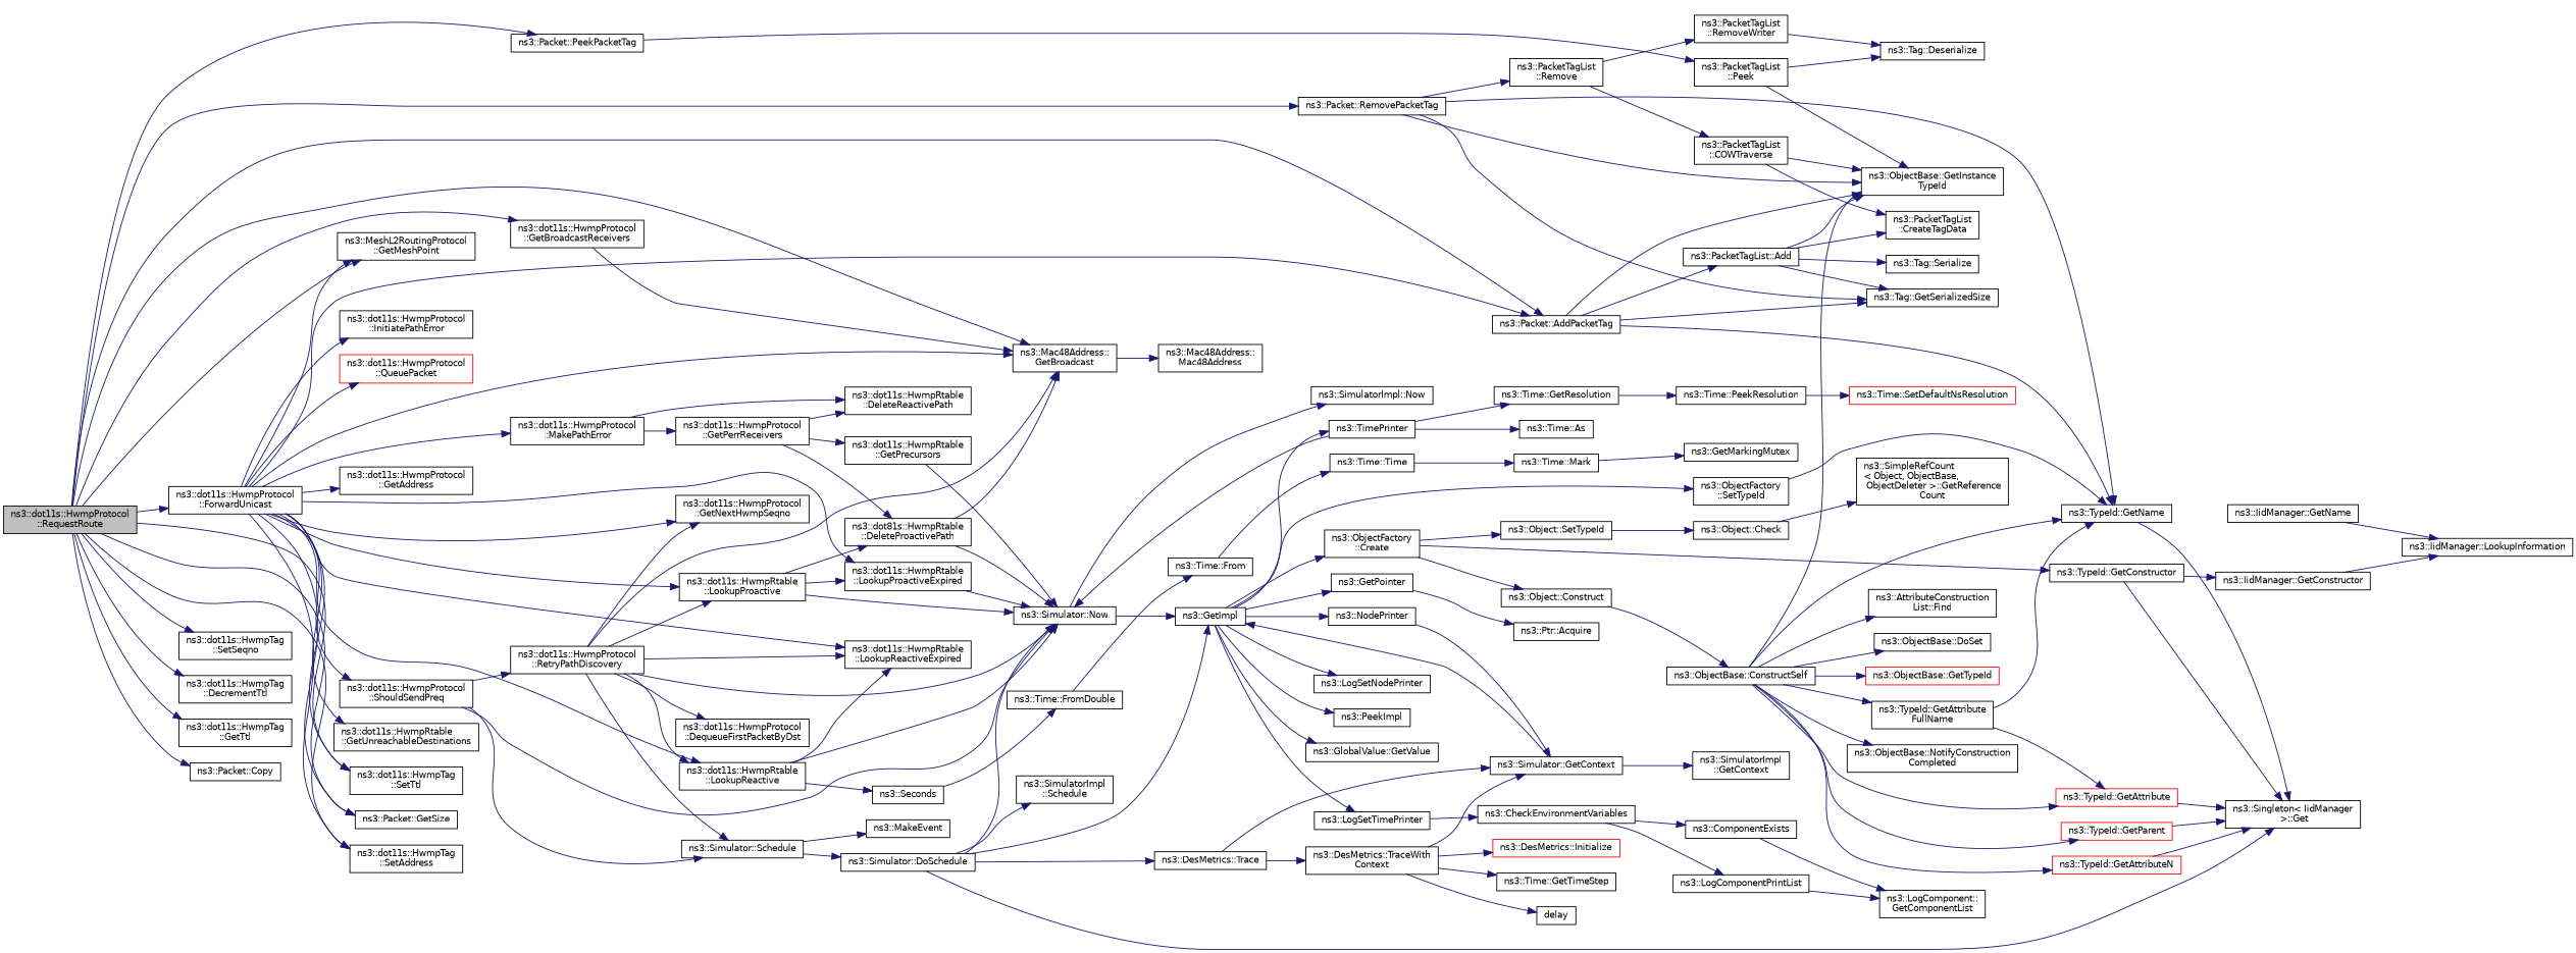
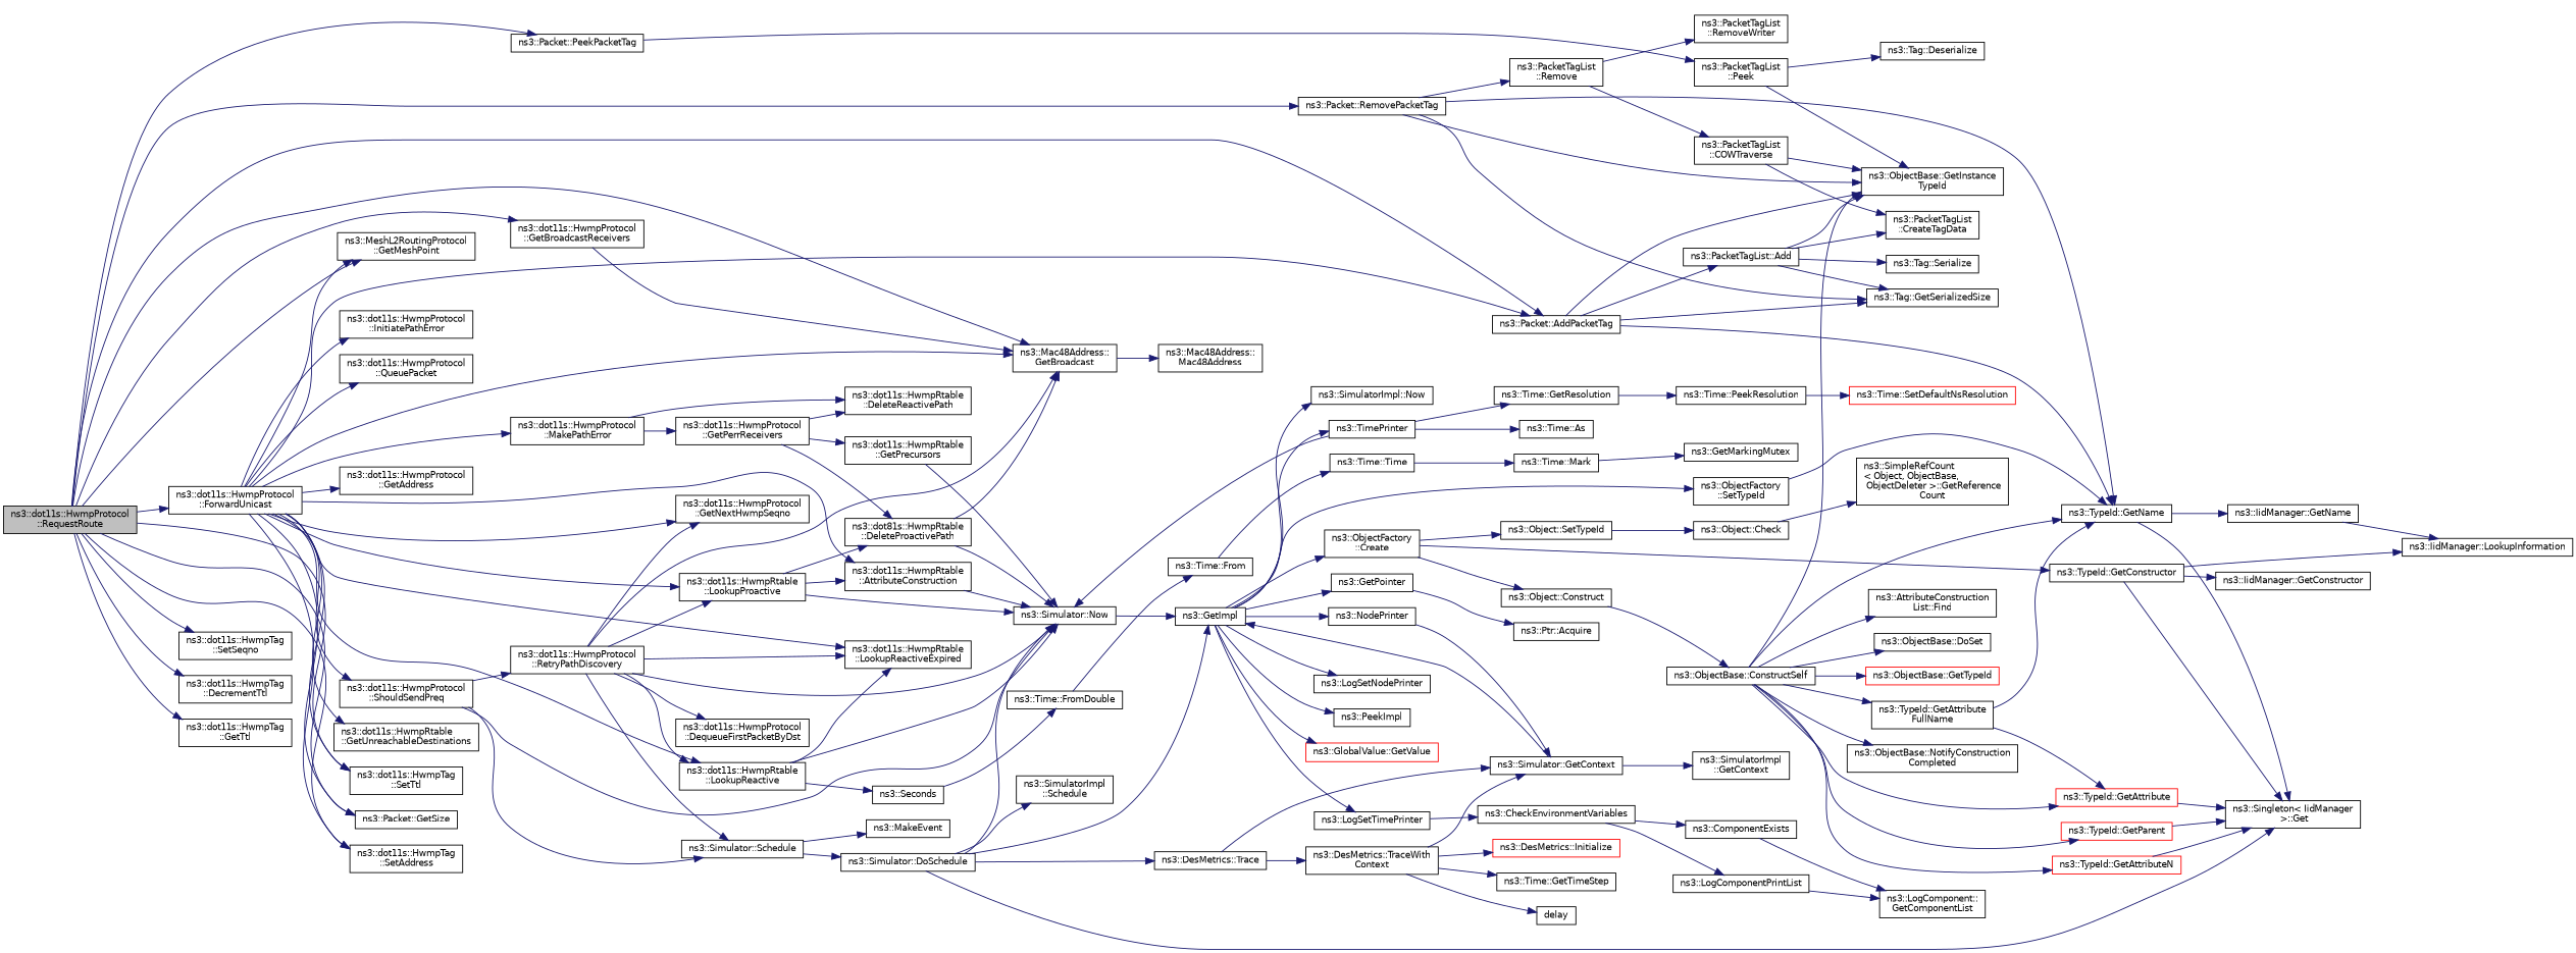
  digraph {
    rankdir=LR
    node [color=black fillcolor=white fontname=Helvetica fontsize=10 shape=record style=filled]
    edge [color=midnightblue fontname=Helvetica fontsize=10 labelfontname=Helvetica labelfontsize=10 style=solid]
    n1 [fillcolor=grey75 fontcolor=black height=0.2 label="ns3::dot11s::HwmpProtocol\l::RequestRoute" width=0.4]
    n2 [height=0.2 label="ns3::MeshL2RoutingProtocol\l::GetMeshPoint" width=0.4]
    n3 [height=0.2 label="ns3::Packet::PeekPacketTag" width=0.4]
    n4 [height=0.2 label="ns3::Mac48Address::\lGetBroadcast" width=0.4]
    n5 [height=0.2 label="ns3::dot11s::HwmpTag\l::SetSeqno" width=0.4]
    n6 [height=0.2 label="ns3::dot11s::HwmpTag\l::SetTtl" width=0.4]
    n7 [height=0.2 label="ns3::Packet::RemovePacketTag" width=0.4]
    n8 [height=0.2 label="ns3::dot11s::HwmpTag\l::DecrementTtl" width=0.4]
    n9 [height=0.2 label="ns3::dot11s::HwmpTag\l::GetTtl" width=0.4]
    n10 [height=0.2 label="ns3::Packet::GetSize" width=0.4]
    n11 [height=0.2 label="ns3::dot11s::HwmpProtocol\l::GetBroadcastReceivers" width=0.4]
-   n12 [height=0.2 label="ns3::Packet::Copy" width=0.4]
    n13 [height=0.2 label="ns3::dot11s::HwmpTag\l::SetAddress" width=0.4]
    n14 [height=0.2 label="ns3::Packet::AddPacketTag" width=0.4]
    n15 [height=0.2 label="ns3::dot11s::HwmpProtocol\l::ForwardUnicast" width=0.4]
    n16 [height=0.2 label="ns3::PacketTagList\l::Peek" width=0.4]
    n17 [height=0.2 label="ns3::Mac48Address::\lMac48Address" width=0.4]
    n18 [height=0.2 label="ns3::ObjectBase::GetInstance\lTypeId" width=0.4]
    n19 [height=0.2 label="ns3::TypeId::GetName" width=0.4]
    n20 [height=0.2 label="ns3::Tag::GetSerializedSize" width=0.4]
    n21 [height=0.2 label="ns3::PacketTagList\l::Remove" width=0.4]
    n22 [height=0.2 label="ns3::PacketTagList::Add" width=0.4]
    n23 [height=0.2 label="ns3::dot11s::HwmpRtable\l::LookupReactive" width=0.4]
    n24 [height=0.2 label="ns3::dot11s::HwmpRtable\l::LookupReactiveExpired" width=0.4]
    n25 [height=0.2 label="ns3::dot11s::HwmpProtocol\l::GetAddress" width=0.4]
    n26 [height=0.2 label="ns3::dot11s::HwmpRtable\l::LookupProactive" width=0.4]
-   n27 [height=0.2 label="ns3::dot11s::HwmpRtable\l::LookupProactiveExpired" width=0.4]
+   n27 [height=0.2 label="ns3::dot11s::HwmpRtable\l::AttributeConstruction" width=0.4]
    n28 [height=0.2 label="ns3::dot11s::HwmpRtable\l::GetUnreachableDestinations" width=0.4]
    n29 [height=0.2 label="ns3::dot11s::HwmpProtocol\l::InitiatePathError" width=0.4]
    n30 [height=0.2 label="ns3::dot11s::HwmpProtocol\l::MakePathError" width=0.4]
    n31 [height=0.2 label="ns3::dot11s::HwmpProtocol\l::ShouldSendPreq" width=0.4]
    n32 [height=0.2 label="ns3::dot11s::HwmpProtocol\l::GetNextHwmpSeqno" width=0.4]
-   n33 [color=red height=0.2 label="ns3::dot11s::HwmpProtocol\l::QueuePacket" width=0.4]
+   n33 [height=0.2 label="ns3::dot11s::HwmpProtocol\l::QueuePacket" width=0.4]
    n34 [height=0.2 label="ns3::Tag::Deserialize" width=0.4]
    n35 [height=0.2 label="ns3::Singleton\< IidManager\l \>::Get" width=0.4]
    n36 [height=0.2 label="ns3::IidManager::GetName" width=0.4]
    n37 [height=0.2 label="ns3::PacketTagList\l::COWTraverse" width=0.4]
    n38 [height=0.2 label="ns3::PacketTagList\l::RemoveWriter" width=0.4]
    n39 [height=0.2 label="ns3::IidManager::LookupInformation" width=0.4]
    n40 [height=0.2 label="ns3::PacketTagList\l::CreateTagData" width=0.4]
    n41 [height=0.2 label="ns3::Tag::Serialize" width=0.4]
    n42 [height=0.2 label="ns3::Simulator::Now" width=0.4]
    n43 [height=0.2 label="ns3::Seconds" width=0.4]
    n44 [height=0.2 label="ns3::dot81s::HwmpRtable\l::DeleteProactivePath" width=0.4]
    n45 [height=0.2 label="ns3::dot11s::HwmpProtocol\l::GetPerrReceivers" width=0.4]
    n46 [height=0.2 label="ns3::dot11s::HwmpRtable\l::DeleteReactivePath" width=0.4]
    n47 [height=0.2 label="ns3::Simulator::Schedule" width=0.4]
    n48 [height=0.2 label="ns3::dot11s::HwmpProtocol\l::RetryPathDiscovery" width=0.4]
    n49 [height=0.2 label="ns3::GetImpl" width=0.4]
    n50 [height=0.2 label="ns3::SimulatorImpl::Now" width=0.4]
    n51 [height=0.2 label="ns3::Time::FromDouble" width=0.4]
    n52 [height=0.2 label="ns3::PeekImpl" width=0.4]
-   n53 [height=0.2 label="ns3::GlobalValue::GetValue" width=0.4]
+   n53 [color=red height=0.2 label="ns3::GlobalValue::GetValue" width=0.4]
    n54 [height=0.2 label="ns3::ObjectFactory\l::SetTypeId" width=0.4]
    n55 [height=0.2 label="ns3::GetPointer" width=0.4]
    n56 [height=0.2 label="ns3::ObjectFactory\l::Create" width=0.4]
    n57 [height=0.2 label="ns3::LogSetTimePrinter" width=0.4]
    n58 [height=0.2 label="ns3::TimePrinter" width=0.4]
    n59 [height=0.2 label="ns3::LogSetNodePrinter" width=0.4]
    n60 [height=0.2 label="ns3::NodePrinter" width=0.4]
    n61 [height=0.2 label="ns3::Ptr::Acquire" width=0.4]
    n62 [height=0.2 label="ns3::TypeId::GetConstructor" width=0.4]
    n63 [height=0.2 label="ns3::Object::SetTypeId" width=0.4]
    n64 [height=0.2 label="ns3::Object::Construct" width=0.4]
    n65 [height=0.2 label="ns3::CheckEnvironmentVariables" width=0.4]
    n66 [height=0.2 label="ns3::Time::GetResolution" width=0.4]
    n67 [height=0.2 label="ns3::Time::As" width=0.4]
    n68 [height=0.2 label="ns3::Simulator::GetContext" width=0.4]
    n69 [height=0.2 label="ns3::IidManager::GetConstructor" width=0.4]
    n70 [height=0.2 label="ns3::Object::Check" width=0.4]
    n71 [height=0.2 label="ns3::ObjectBase::ConstructSelf" width=0.4]
    n72 [height=0.2 label="ns3::SimpleRefCount\l\< Object, ObjectBase,\l ObjectDeleter \>::GetReference\lCount" width=0.4]
    n73 [color=red height=0.2 label="ns3::TypeId::GetAttributeN" width=0.4]
    n74 [color=red height=0.2 label="ns3::TypeId::GetAttribute" width=0.4]
    n75 [height=0.2 label="ns3::AttributeConstruction\lList::Find" width=0.4]
    n76 [height=0.2 label="ns3::ObjectBase::DoSet" width=0.4]
    n77 [height=0.2 label="ns3::TypeId::GetAttribute\lFullName" width=0.4]
    n78 [color=red height=0.2 label="ns3::TypeId::GetParent" width=0.4]
    n79 [color=red height=0.2 label="ns3::ObjectBase::GetTypeId" width=0.4]
    n80 [height=0.2 label="ns3::ObjectBase::NotifyConstruction\lCompleted" width=0.4]
    n81 [height=0.2 label="ns3::ComponentExists" width=0.4]
    n82 [height=0.2 label="ns3::LogComponentPrintList" width=0.4]
    n83 [height=0.2 label="ns3::LogComponent::\lGetComponentList" width=0.4]
    n84 [height=0.2 label="ns3::Time::PeekResolution" width=0.4]
    n85 [color=red height=0.2 label="ns3::Time::SetDefaultNsResolution" width=0.4]
    n86 [height=0.2 label="ns3::SimulatorImpl\l::GetContext" width=0.4]
    n87 [height=0.2 label="ns3::Time::From" width=0.4]
    n88 [height=0.2 label="ns3::Time::Time" width=0.4]
    n89 [height=0.2 label="ns3::Time::Mark" width=0.4]
    n90 [height=0.2 label="ns3::GetMarkingMutex" width=0.4]
    n91 [height=0.2 label="ns3::dot11s::HwmpRtable\l::GetPrecursors" width=0.4]
    n92 [height=0.2 label="ns3::Simulator::DoSchedule" width=0.4]
    n93 [height=0.2 label="ns3::MakeEvent" width=0.4]
    n94 [height=0.2 label="ns3::dot11s::HwmpProtocol\l::DequeueFirstPacketByDst" width=0.4]
    n95 [height=0.2 label="ns3::DesMetrics::Trace" width=0.4]
    n96 [height=0.2 label="ns3::SimulatorImpl\l::Schedule" width=0.4]
    n97 [height=0.2 label="ns3::DesMetrics::TraceWith\lContext" width=0.4]
    n98 [color=red height=0.2 label="ns3::DesMetrics::Initialize" width=0.4]
    n99 [height=0.2 label="ns3::Time::GetTimeStep" width=0.4]
    n100 [height=0.2 label=delay width=0.4]
    n1 -> n2
    n1 -> n3
    n1 -> n4
    n1 -> n5
    n1 -> n6
    n1 -> n7
    n1 -> n8
    n1 -> n9
    n1 -> n10
    n1 -> n11
-   n1 -> n12
    n1 -> n13
    n1 -> n14
    n1 -> n15
    n3 -> n16
    n4 -> n17
    n7 -> n18
    n7 -> n19
    n7 -> n20
    n7 -> n21
    n11 -> n4
    n14 -> n18
    n14 -> n19
    n14 -> n20
    n14 -> n22
    n15 -> n2
    n15 -> n4
    n15 -> n6
    n15 -> n10
    n15 -> n13
    n15 -> n14
    n15 -> n23
    n15 -> n24
    n15 -> n25
    n15 -> n26
    n15 -> n27
    n15 -> n28
    n15 -> n29
    n15 -> n30
    n15 -> n31
    n15 -> n32
    n15 -> n33
    n16 -> n18
    n16 -> n34
    n19 -> n35
+   n19 -> n36
    n21 -> n37
    n21 -> n38
    n22 -> n18
    n22 -> n20
    n22 -> n40
    n22 -> n41
    n23 -> n24
    n23 -> n42
    n23 -> n43
    n26 -> n27
    n26 -> n42
    n26 -> n44
    n27 -> n42
    n30 -> n45
    n30 -> n46
    n31 -> n42
    n31 -> n47
    n31 -> n48
    n36 -> n39
    n37 -> n18
    n37 -> n40
-   n38 -> n34
    n42 -> n49
-   n42 -> n50
+   n49 -> n50
    n43 -> n51
    n44 -> n4
    n44 -> n42
    n45 -> n44
    n45 -> n46
    n45 -> n91
    n47 -> n92
    n47 -> n93
    n48 -> n4
    n48 -> n23
    n48 -> n24
    n48 -> n26
    n48 -> n32
    n48 -> n42
    n48 -> n47
    n48 -> n94
    n49 -> n52
    n49 -> n53
    n49 -> n54
    n49 -> n55
    n49 -> n56
    n49 -> n57
    n49 -> n58
    n49 -> n59
    n49 -> n60
    n51 -> n87
    n54 -> n19
    n55 -> n61
    n56 -> n62
    n56 -> n63
    n56 -> n64
    n57 -> n65
    n58 -> n42
    n58 -> n66
    n58 -> n67
    n60 -> n68
    n62 -> n35
    n62 -> n69
    n63 -> n70
    n64 -> n71
    n65 -> n81
    n65 -> n82
    n66 -> n84
    n68 -> n49
    n68 -> n86
-   n69 -> n39
+   n62 -> n39
    n70 -> n72
    n71 -> n18
    n71 -> n19
    n71 -> n73
    n71 -> n74
    n71 -> n75
    n71 -> n76
    n71 -> n77
    n71 -> n78
    n71 -> n79
    n71 -> n80
    n73 -> n35
    n74 -> n35
    n77 -> n19
    n77 -> n74
    n78 -> n35
    n81 -> n83
    n82 -> n83
    n84 -> n85
    n87 -> n88
    n88 -> n89
    n89 -> n90
    n91 -> n42
    n92 -> n35
    n92 -> n42
    n92 -> n49
    n92 -> n95
    n92 -> n96
    n95 -> n68
    n95 -> n97
    n97 -> n68
    n97 -> n98
    n97 -> n99
    n97 -> n100
  }
